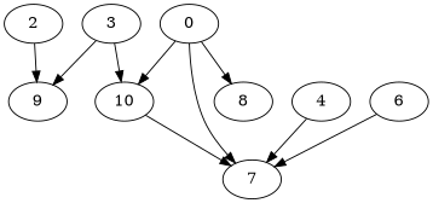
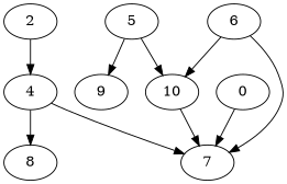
  digraph {
    9 [alpha=0.06 expect_size=31687680]
    2 [alpha=0.09 expect_size=27951104]
    7 [alpha=0.05 expect_size=21966848]
    n4 [alpha=0.03 expect_size=8023040 label=0]
    8 [alpha=0.04 expect_size=18344960]
    4 [alpha=0.17 expect_size=25061376]
-   5 [alpha=0.02 expect_size=42158080 label=3]
+   5 [alpha=0.02 expect_size=42158080]
    10 [alpha=0.15 expect_size=33723392]
    6 [alpha=0.10 expect_size=20861952]
-   2 -> 9
+   2 -> 4
    n4 -> 7
-   n4 -> 8
+   4 -> 8
    4 -> 7
    5 -> 9
    5 -> 10
    10 -> 7
    6 -> 7
-   n4 -> 10
+   6 -> 10
  }
